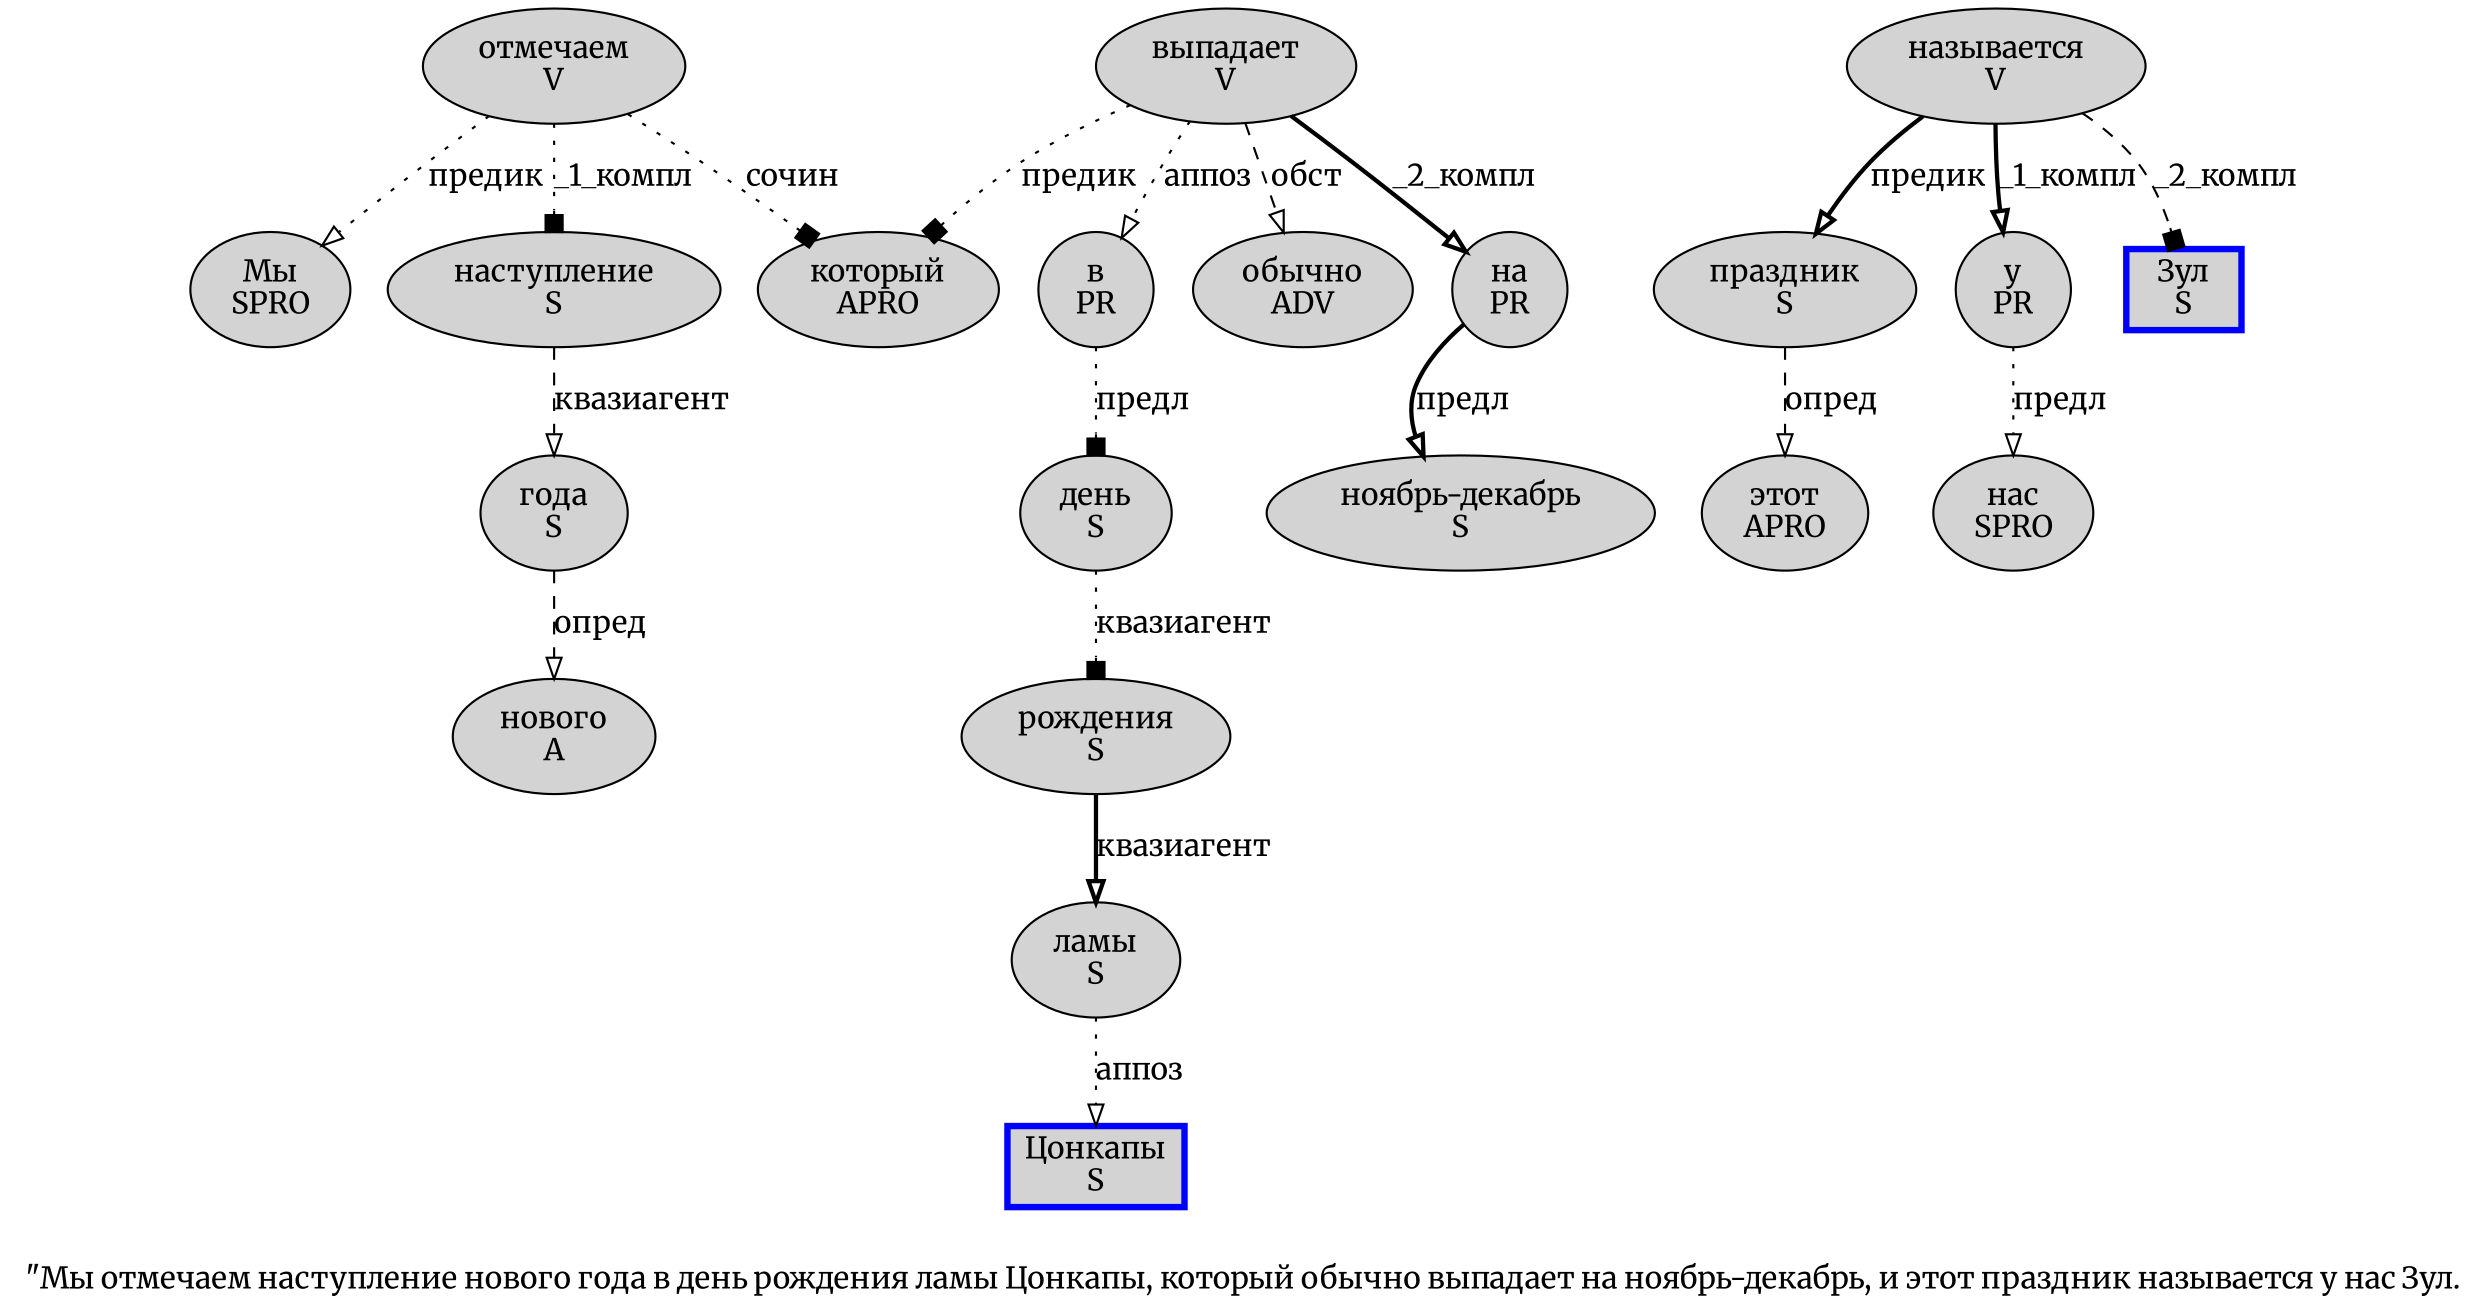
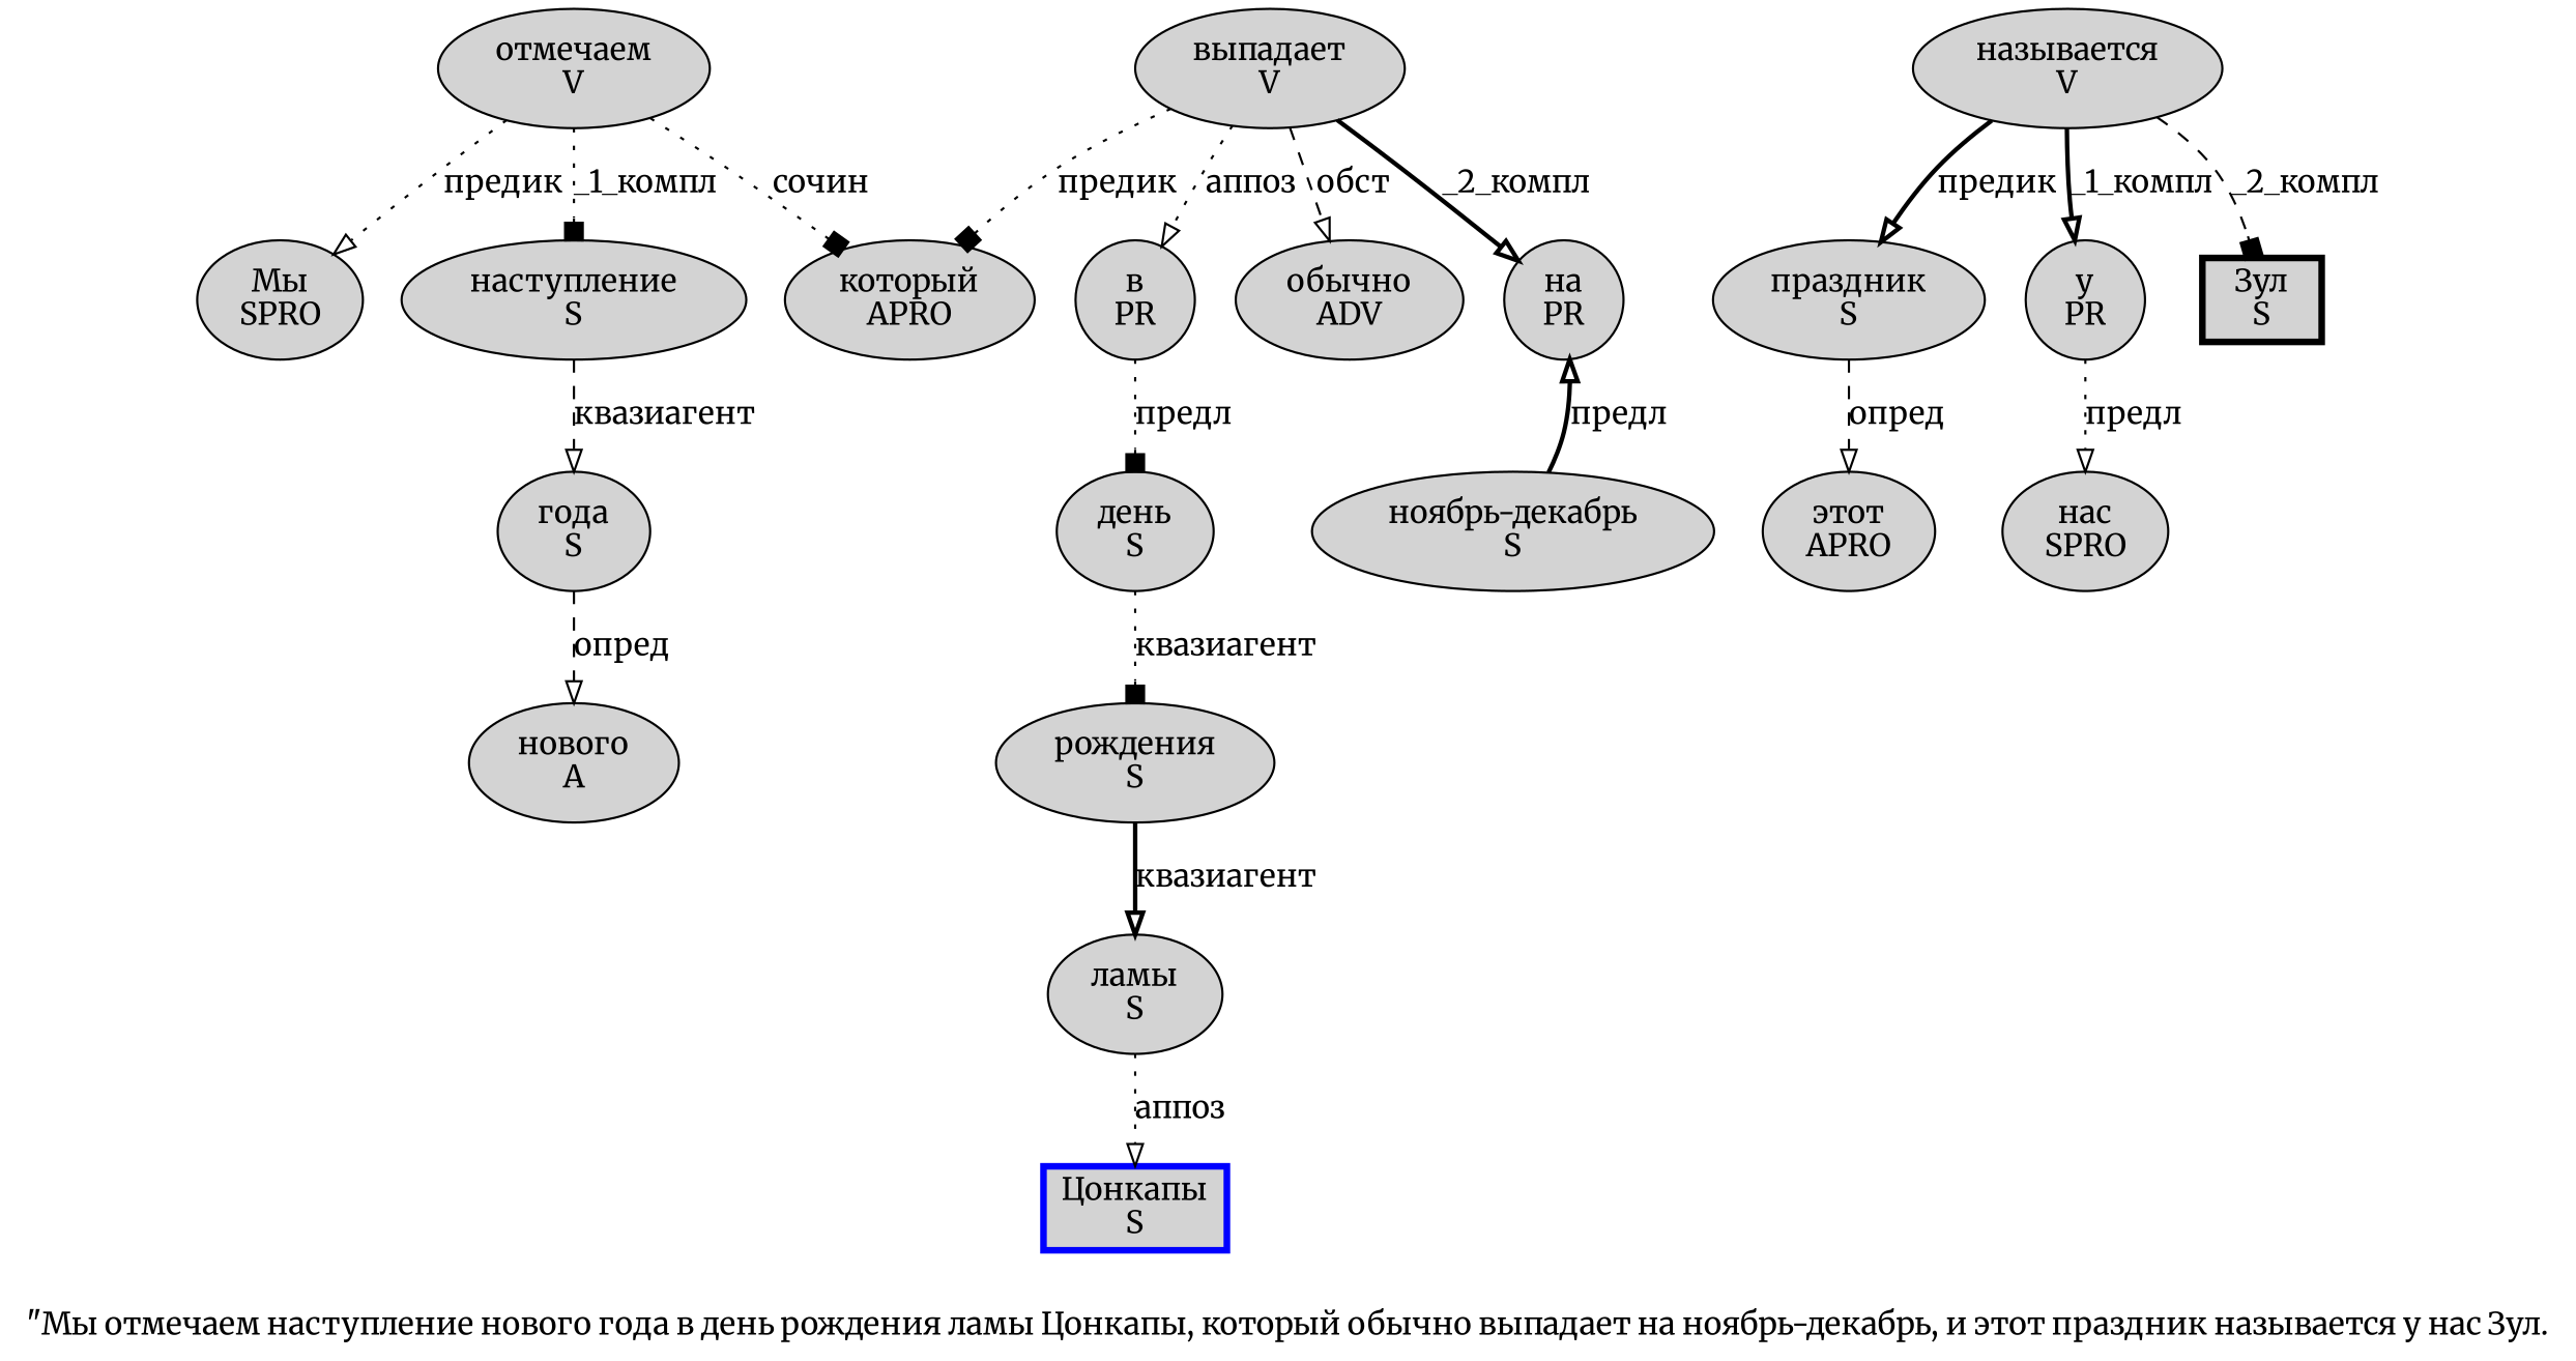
  digraph {
    fontname=Merriweather
    label="\"Мы отмечаем наступление нового года в день рождения ламы Цонкапы, который обычно выпадает на ноябрь-декабрь, и этот праздник называется у нас Зул."
    node [fillcolor=lightgray fontname=Merriweather penwidth=1 shape=ellipse style=filled]
    edge [arrowhead=onormal fontname=Merriweather style=dotted]
    n1 [label="Мы\nSPRO"]
    n2 [label="отмечаем\nV"]
    n3 [label="наступление\nS"]
    n4 [label="который\nAPRO"]
    n5 [label="года\nS"]
    n6 [label="выпадает\nV"]
    n7 [label="в\nPR"]
    n8 [label="обычно\nADV"]
    n9 [label="на\nPR"]
    n10 [label="нового\nA"]
    n11 [label="день\nS"]
    n12 [label="рождения\nS"]
    n13 [label="ламы\nS"]
    n14 [color=blue label="Цонкапы\nS" penwidth=3 shape=box]
    n15 [label="ноябрь-декабрь\nS"]
    n16 [label="называется\nV"]
    n17 [label="праздник\nS"]
    n18 [label="у\nPR"]
-   n19 [color=blue label="Зул\nS" penwidth=3 shape=box]
+   n19 [color=black label="Зул\nS" penwidth=3 shape=box]
    n20 [label="этот\nAPRO"]
    n21 [label="нас\nSPRO"]
    n2 -> n1 [label="предик"]
    n2 -> n3 [arrowhead=box label="_1_компл"]
    n2 -> n4 [arrowhead=box label="сочин"]
    n3 -> n5 [label="квазиагент" style=dashed]
    n5 -> n10 [label="опред" style=dashed]
    n6 -> n4 [arrowhead=box label="предик"]
    n6 -> n7 [label="аппоз"]
    n6 -> n8 [label="обст" style=dashed]
    n6 -> n9 [label="_2_компл" style=bold]
    n7 -> n11 [arrowhead=box label="предл"]
-   n9 -> n15 [label="предл" style=bold]
+   n15 -> n9 [label="предл" style=bold]
    n11 -> n12 [arrowhead=box label="квазиагент"]
    n12 -> n13 [label="квазиагент" style=bold]
    n13 -> n14 [label="аппоз"]
    n16 -> n17 [label="предик" style=bold]
    n16 -> n18 [label="_1_компл" style=bold]
    n16 -> n19 [arrowhead=box label="_2_компл" style=dashed]
    n17 -> n20 [label="опред" style=dashed]
    n18 -> n21 [label="предл"]
  }
